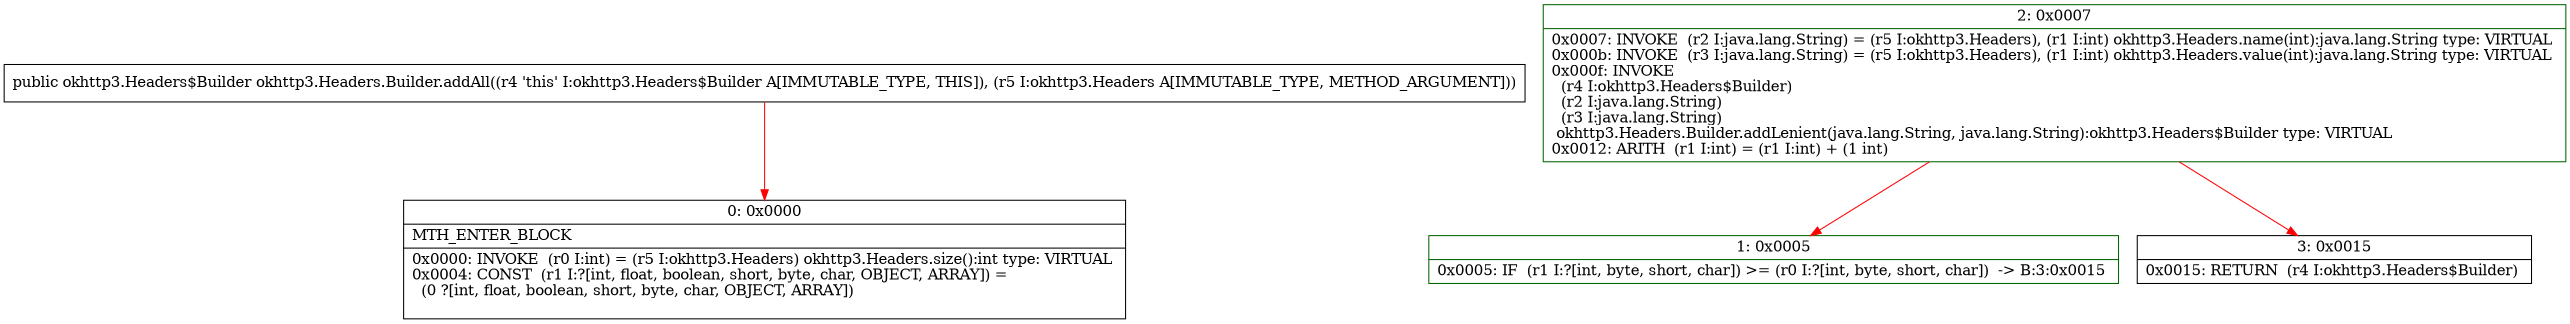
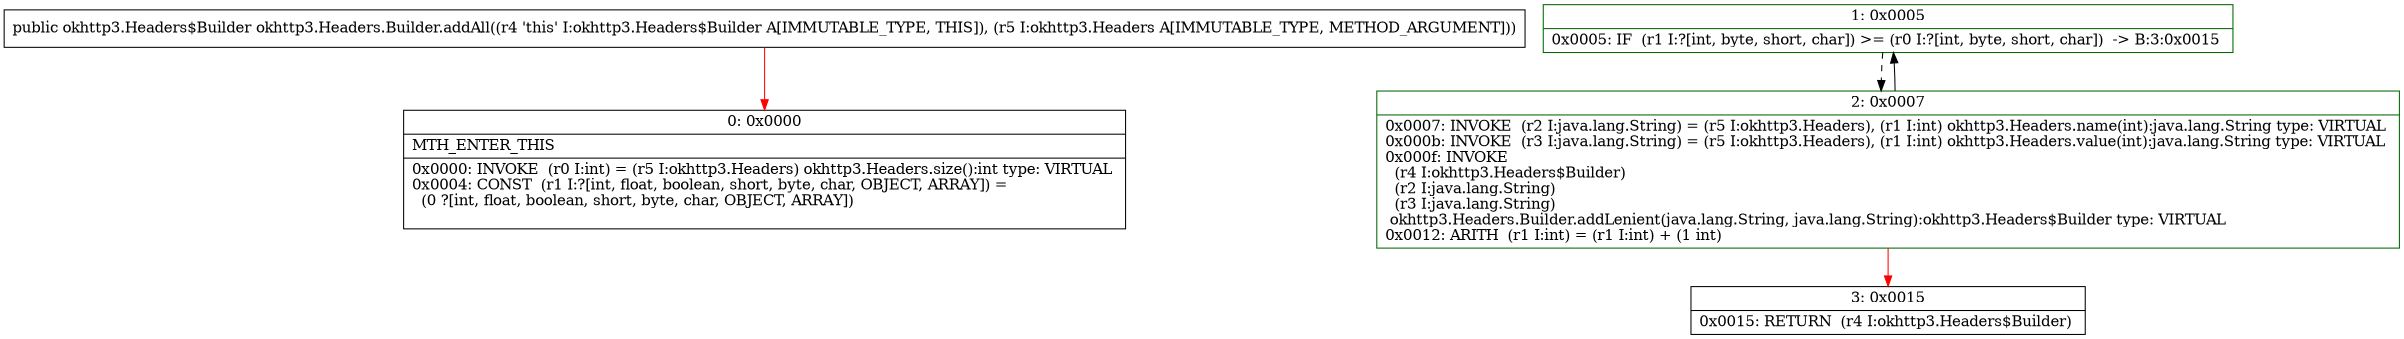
  digraph {
    node [color=black shape=record]
    edge [color=black]
-   n1 [label="{0\:\ 0x0000|MTH_ENTER_BLOCK\l|0x0000: INVOKE  (r0 I:int) = (r5 I:okhttp3.Headers) okhttp3.Headers.size():int type: VIRTUAL \l0x0004: CONST  (r1 I:?[int, float, boolean, short, byte, char, OBJECT, ARRAY]) = \l  (0 ?[int, float, boolean, short, byte, char, OBJECT, ARRAY])\l \l}"]
+   n1 [label="{0\:\ 0x0000|MTH_ENTER_THIS\l|0x0000: INVOKE  (r0 I:int) = (r5 I:okhttp3.Headers) okhttp3.Headers.size():int type: VIRTUAL \l0x0004: CONST  (r1 I:?[int, float, boolean, short, byte, char, OBJECT, ARRAY]) = \l  (0 ?[int, float, boolean, short, byte, char, OBJECT, ARRAY])\l \l}"]
    n2 [color=darkgreen label="{1\:\ 0x0005|0x0005: IF  (r1 I:?[int, byte, short, char]) \>= (r0 I:?[int, byte, short, char])  \-\> B:3:0x0015 \l}"]
    n3 [color=darkgreen label="{2\:\ 0x0007|0x0007: INVOKE  (r2 I:java.lang.String) = (r5 I:okhttp3.Headers), (r1 I:int) okhttp3.Headers.name(int):java.lang.String type: VIRTUAL \l0x000b: INVOKE  (r3 I:java.lang.String) = (r5 I:okhttp3.Headers), (r1 I:int) okhttp3.Headers.value(int):java.lang.String type: VIRTUAL \l0x000f: INVOKE  \l  (r4 I:okhttp3.Headers$Builder)\l  (r2 I:java.lang.String)\l  (r3 I:java.lang.String)\l okhttp3.Headers.Builder.addLenient(java.lang.String, java.lang.String):okhttp3.Headers$Builder type: VIRTUAL \l0x0012: ARITH  (r1 I:int) = (r1 I:int) + (1 int) \l}"]
    n4 [label="{3\:\ 0x0015|0x0015: RETURN  (r4 I:okhttp3.Headers$Builder) \l}"]
    n5 [label="{public okhttp3.Headers$Builder okhttp3.Headers.Builder.addAll((r4 'this' I:okhttp3.Headers$Builder A[IMMUTABLE_TYPE, THIS]), (r5 I:okhttp3.Headers A[IMMUTABLE_TYPE, METHOD_ARGUMENT])) }"]
-   n3 -> n2 [color=red]
+   n2 -> n3 [style=dashed]
+   n3 -> n2
    n3 -> n4 [color=red]
    n5 -> n1 [color=red]
  }
